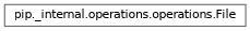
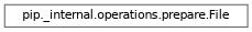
  digraph {
    rankdir=LR
-   n1 [color=grey40 fillcolor=white fontname=Helvetica fontsize=10 height=0.2 label="pip._internal.operations.operations.File" shape=box style=filled width=0.4]
+   n1 [color=grey40 fillcolor=white fontname=Helvetica fontsize=10 height=0.2 label="pip._internal.operations.prepare.File" shape=box style=filled width=0.4]
  }
